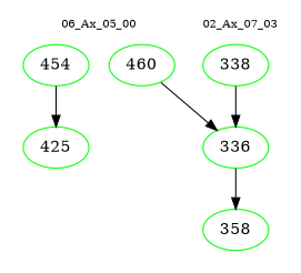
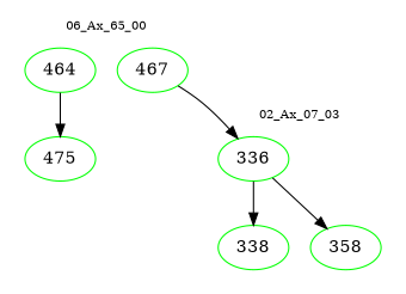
  digraph {
    node [color=green]
    edge [color=black]
-   n1 [label=460]
-   n2 [label=454]
-   n3 [label=425]
+   n1 [label=467]
+   n2 [label=464]
+   n3 [label=475]
    n4 [label=338]
    n5 [label=336]
    n6 [label=358]
    subgraph cluster_1 {
      color=white
      fontsize=10
-     label="06_Ax_05_00"
+     label="06_Ax_65_00"
      n1
      n2
      n3
    }
    subgraph cluster_2 {
      color=white
      fontsize=10
      label="02_Ax_07_03"
      n4
      n5
      n6
    }
    n1 -> n5
    n2 -> n3
-   n4 -> n5
+   n5 -> n4
    n5 -> n6
  }
